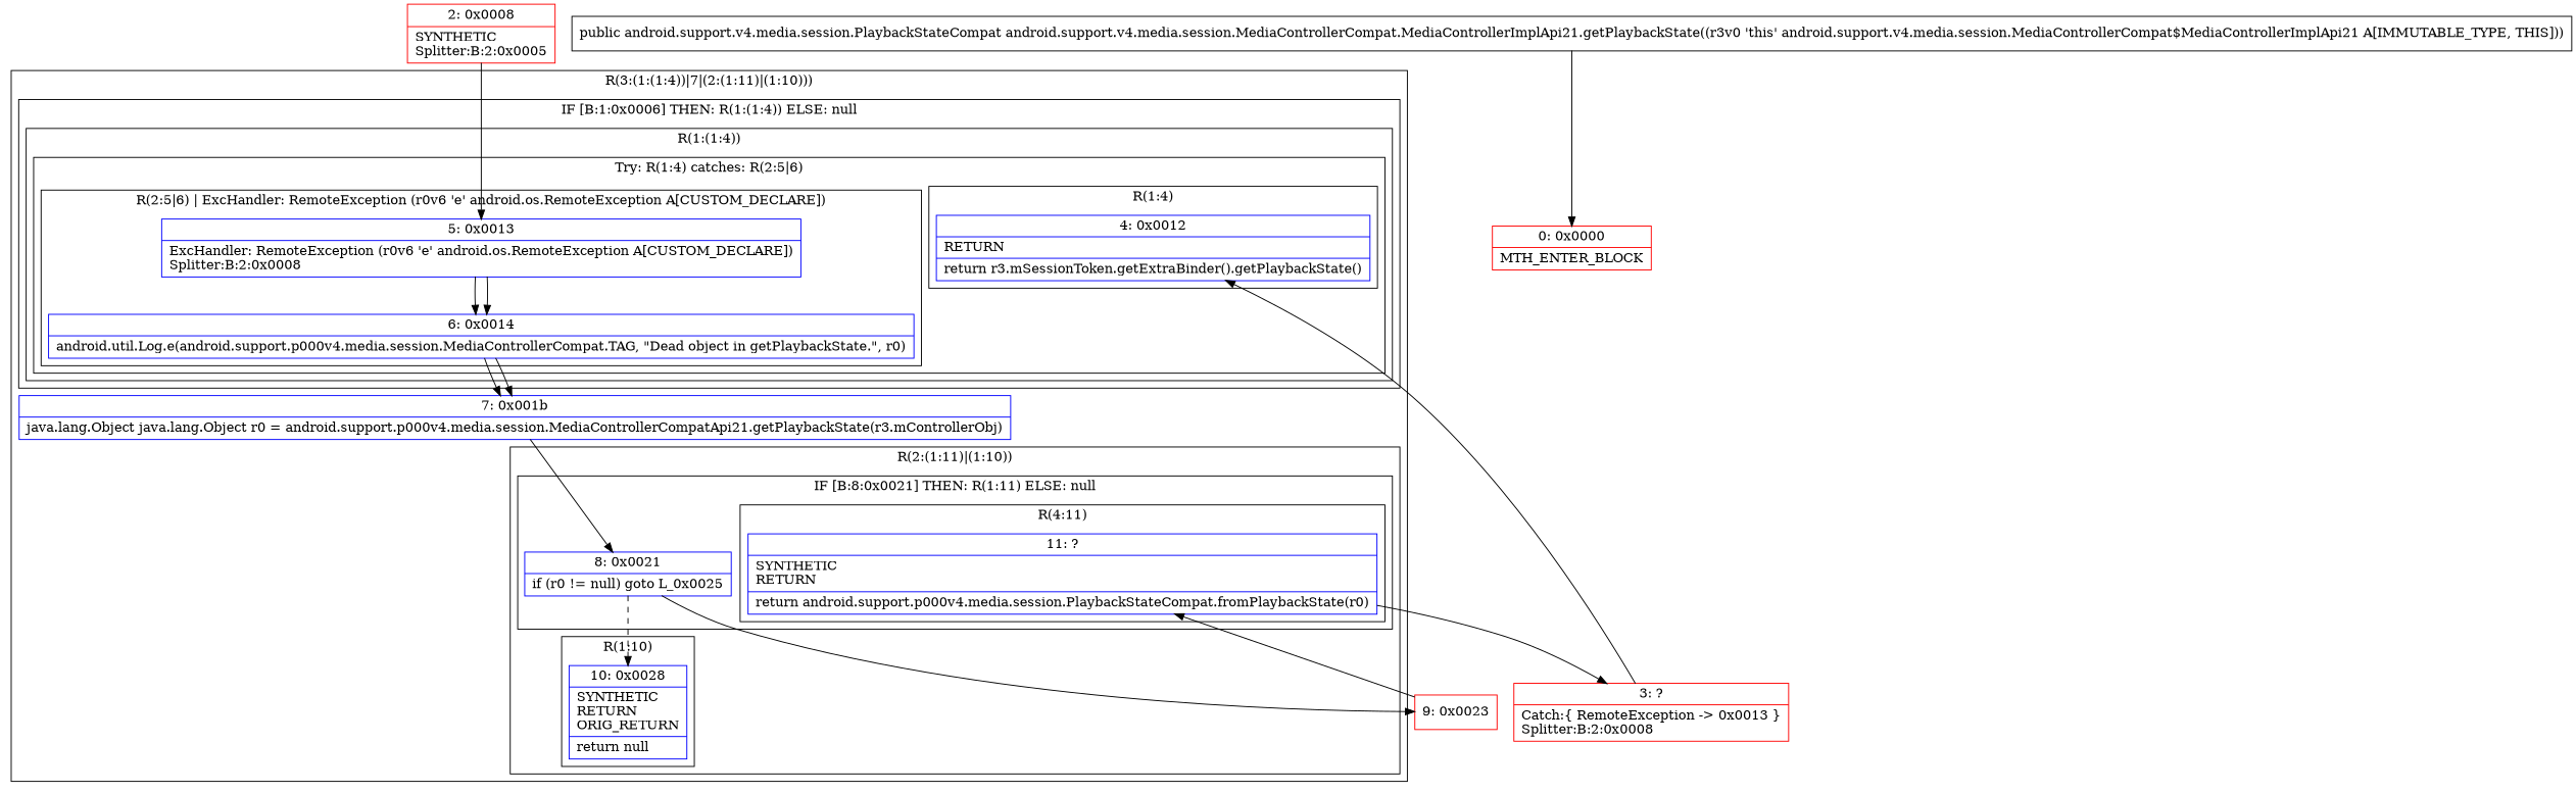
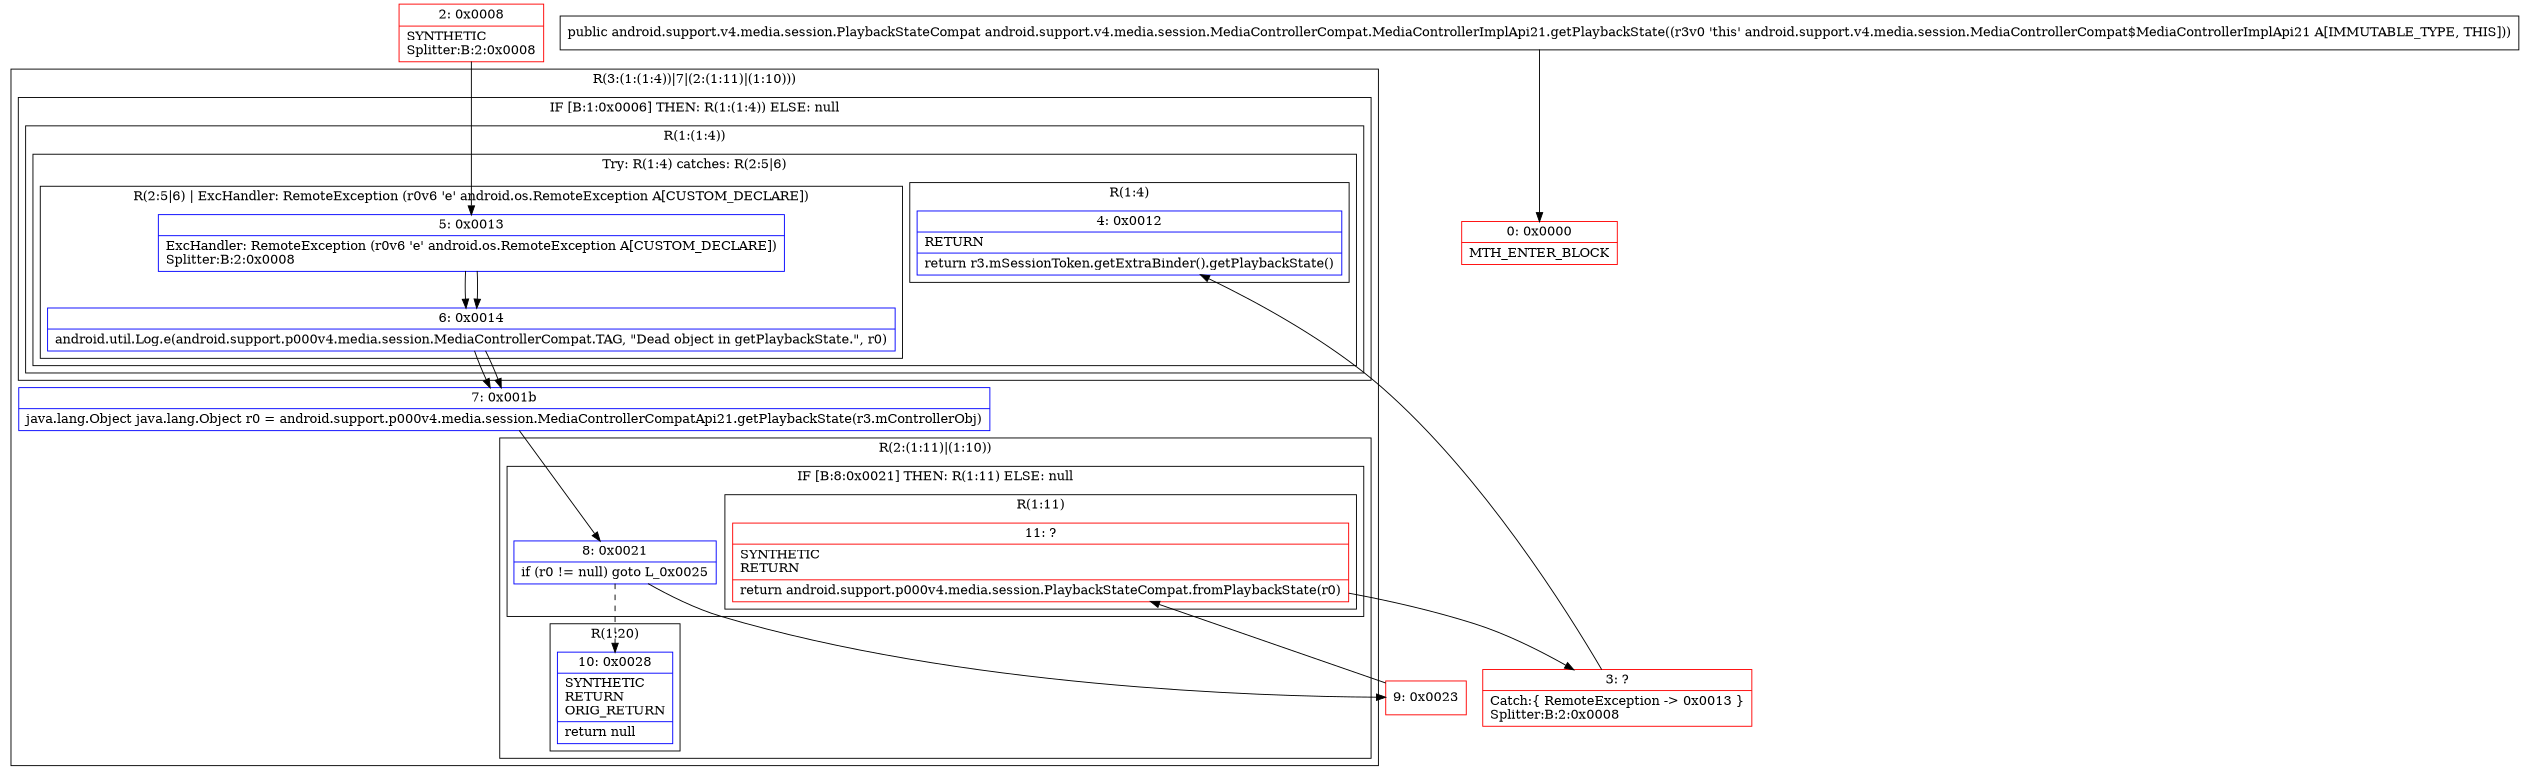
  digraph {
    node [color=blue shape=record]
    n1 [label="{4\:\ 0x0012|RETURN\l|return r3.mSessionToken.getExtraBinder().getPlaybackState()\l}"]
    n2 [label="{5\:\ 0x0013|ExcHandler: RemoteException (r0v6 'e' android.os.RemoteException A[CUSTOM_DECLARE])\lSplitter:B:2:0x0008\l}"]
    n3 [label="{6\:\ 0x0014|android.util.Log.e(android.support.p000v4.media.session.MediaControllerCompat.TAG, \"Dead object in getPlaybackState.\", r0)\l}"]
-   n4 [label="{11\:\ ?|SYNTHETIC\lRETURN\l|return android.support.p000v4.media.session.PlaybackStateCompat.fromPlaybackState(r0)\l}"]
+   n4 [color=red label="{11\:\ ?|SYNTHETIC\lRETURN\l|return android.support.p000v4.media.session.PlaybackStateCompat.fromPlaybackState(r0)\l}"]
    n5 [label="{8\:\ 0x0021|if (r0 != null) goto L_0x0025\l}"]
    n6 [label="{10\:\ 0x0028|SYNTHETIC\lRETURN\lORIG_RETURN\l|return null\l}"]
    n7 [label="{7\:\ 0x001b|java.lang.Object java.lang.Object r0 = android.support.p000v4.media.session.MediaControllerCompatApi21.getPlaybackState(r3.mControllerObj)\l}"]
    n8 [color=red label="{3\:\ ?|Catch:\{ RemoteException \-\> 0x0013 \}\lSplitter:B:2:0x0008\l}"]
    n9 [color=red label="{9\:\ 0x0023}"]
-   n10 [color=red label="{2\:\ 0x0008|SYNTHETIC\lSplitter:B:2:0x0005\l}"]
+   n10 [color=red label="{2\:\ 0x0008|SYNTHETIC\lSplitter:B:2:0x0008\l}"]
    n11 [color=red label="{0\:\ 0x0000|MTH_ENTER_BLOCK\l}"]
    n12 [label="{public android.support.v4.media.session.PlaybackStateCompat android.support.v4.media.session.MediaControllerCompat.MediaControllerImplApi21.getPlaybackState((r3v0 'this' android.support.v4.media.session.MediaControllerCompat$MediaControllerImplApi21 A[IMMUTABLE_TYPE, THIS])) }" color=""]
    subgraph cluster_1 {
      label="R(3:(1:(1:4))|7|(2:(1:11)|(1:10)))"
      n7
      subgraph cluster_2 {
        label="IF [B:1:0x0006] THEN: R(1:(1:4)) ELSE: null"
        subgraph cluster_3 {
          label="R(1:(1:4))"
          subgraph cluster_4 {
            label="Try: R(1:4) catches: R(2:5|6)"
            subgraph cluster_5 {
              label="R(1:4)"
              n1
            }
            subgraph cluster_6 {
              label="R(2:5|6) | ExcHandler: RemoteException (r0v6 'e' android.os.RemoteException A[CUSTOM_DECLARE])\l"
              n2
              n3
            }
          }
        }
      }
      subgraph cluster_7 {
        label="R(2:(1:11)|(1:10))"
        subgraph cluster_8 {
          label="IF [B:8:0x0021] THEN: R(1:11) ELSE: null"
          n5
          subgraph cluster_9 {
-           label="R(4:11)"
+           label="R(1:11)"
            n4
          }
        }
        subgraph cluster_10 {
-         label="R(1:10)"
+         label="R(1:20)"
          n6
        }
      }
    }
    subgraph cluster_11 {
      label="R(2:5|6) | ExcHandler: RemoteException (r0v6 'e' android.os.RemoteException A[CUSTOM_DECLARE])\l"
    }
    n2 -> n3
    n2 -> n3
    n3 -> n7
    n3 -> n7
    n4 -> n8
    n5 -> n6 [style=dashed]
    n5 -> n9
    n7 -> n5
    n8 -> n1
    n9 -> n4
    n10 -> n2
    n12 -> n11
  }
